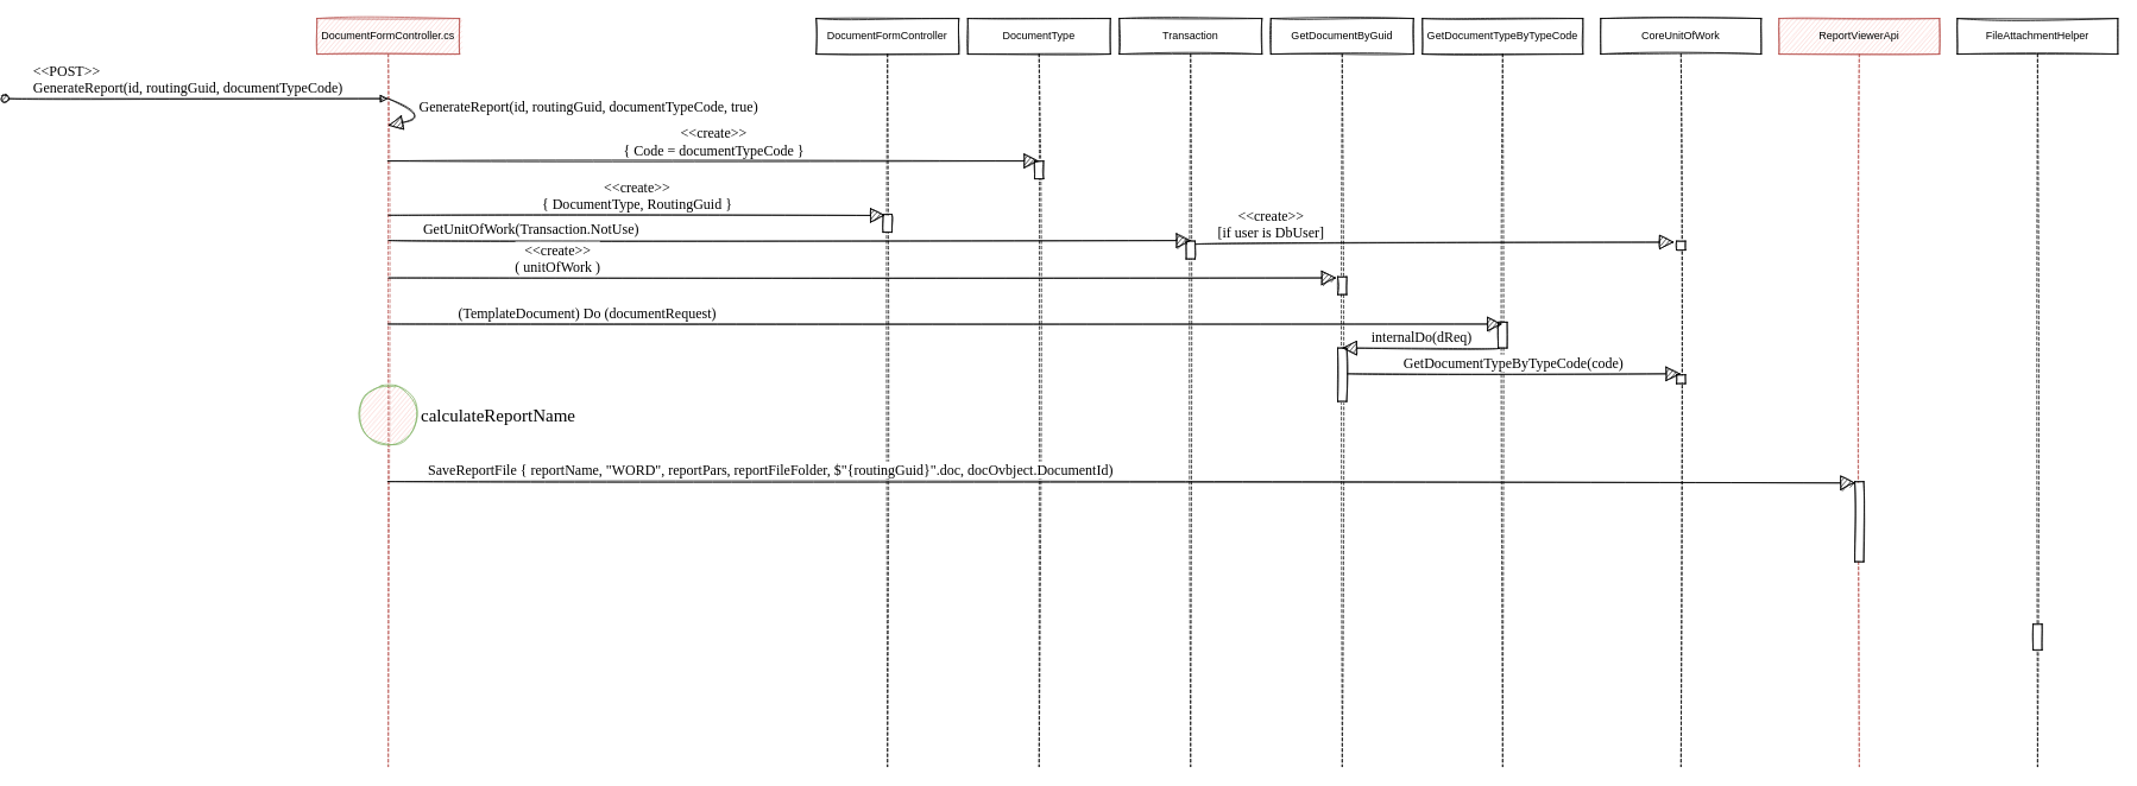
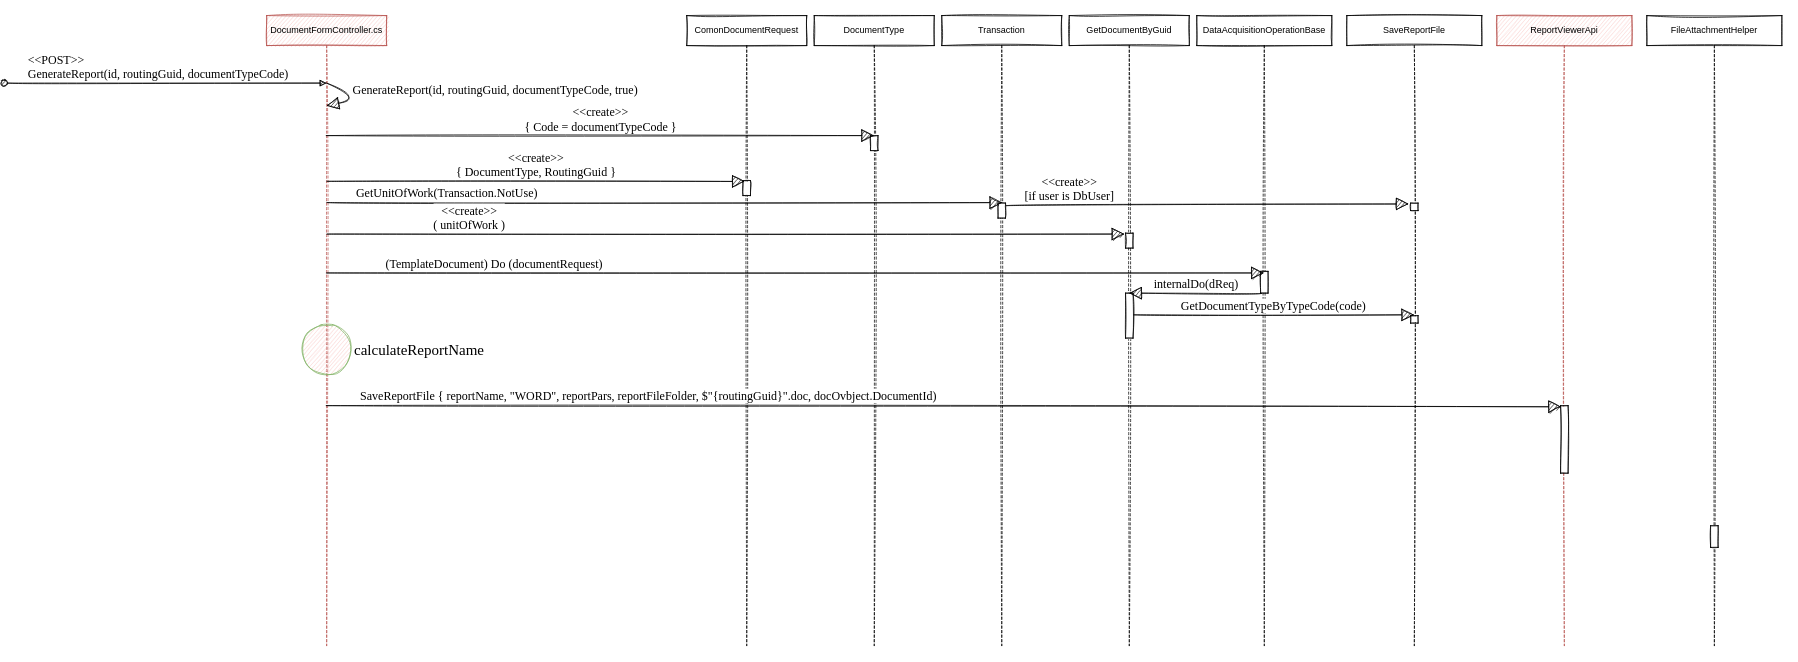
  <mxCell id="0" />
  <mxCell id="1" parent="0" />
  <mxCell id="2" value="DocumentFormController.cs" style="shape=umlLifeline;perimeter=lifelinePerimeter;whiteSpace=wrap;html=1;container=1;collapsible=0;recursiveResize=0;outlineConnect=0;sketch=1;fillColor=#f8cecc;strokeColor=#b85450;" vertex="1" parent="1"><mxGeometry x="20" y="20" width="160" height="840" as="geometry" /></mxCell>
  <mxCell id="3" value="&amp;lt;&amp;lt;POST&amp;gt;&amp;gt;&lt;br&gt;GenerateReport(id, routingGuid, documentTypeCode)" style="html=1;verticalAlign=bottom;startArrow=oval;startFill=1;endArrow=block;startSize=8;rounded=0;sketch=1;hachureGap=4;fontFamily=Architects Daughter;fontSource=https%3A%2F%2Ffonts.googleapis.com%2Fcss%3Ffamily%3DArchitects%2BDaughter;fontSize=16;sourcePerimeterSpacing=8;targetPerimeterSpacing=8;curved=1;align=left;labelPosition=right;verticalLabelPosition=top;" edge="1" parent="2" target="2"><mxGeometry x="-0.86" width="60" relative="1" as="geometry"><mxPoint x="-350" y="90" as="sourcePoint" /><mxPoint x="60" y="90" as="targetPoint" /><mxPoint as="offset" /></mxGeometry></mxCell>
  <mxCell id="4" value="GenerateReport(id, routingGuid, documentTypeCode, true)" style="html=1;verticalAlign=bottom;endArrow=block;rounded=0;sketch=1;hachureGap=4;fontFamily=Architects Daughter;fontSource=https%3A%2F%2Ffonts.googleapis.com%2Fcss%3Ffamily%3DArchitects%2BDaughter;fontSize=16;startSize=14;endSize=14;sourcePerimeterSpacing=8;targetPerimeterSpacing=8;curved=1;align=left;" edge="1" parent="2" target="2"><mxGeometry x="0.357" y="-2" width="80" relative="1" as="geometry"><mxPoint x="80" y="90" as="sourcePoint" /><mxPoint x="120.024" y="180" as="targetPoint" /><Array as="points"><mxPoint x="130" y="110" /><mxPoint x="80" y="120" /></Array><mxPoint as="offset" /></mxGeometry></mxCell>
  <mxCell id="5" value="calculateReportName" style="ellipse;whiteSpace=wrap;html=1;sketch=1;hachureGap=4;fontFamily=Architects Daughter;fontSource=https%3A%2F%2Ffonts.googleapis.com%2Fcss%3Ffamily%3DArchitects%2BDaughter;fontSize=20;align=left;verticalAlign=middle;labelPosition=right;verticalLabelPosition=middle;fillColor=#f8cecc;strokeColor=#82b366;" vertex="1" parent="2"><mxGeometry x="45" y="410" width="70" height="70" as="geometry" /></mxCell>
- <mxCell id="6" value="DocumentFormController" style="shape=umlLifeline;perimeter=lifelinePerimeter;whiteSpace=wrap;html=1;container=1;collapsible=0;recursiveResize=0;outlineConnect=0;sketch=1;" vertex="1" parent="1"><mxGeometry x="580" y="20" width="160" height="840" as="geometry" /></mxCell>
+ <mxCell id="6" value="ComonDocumentRequest" style="shape=umlLifeline;perimeter=lifelinePerimeter;whiteSpace=wrap;html=1;container=1;collapsible=0;recursiveResize=0;outlineConnect=0;sketch=1;" vertex="1" parent="1"><mxGeometry x="580" y="20" width="160" height="840" as="geometry" /></mxCell>
  <mxCell id="7" value="" style="html=1;points=[];perimeter=orthogonalPerimeter;sketch=1;hachureGap=4;fontFamily=Architects Daughter;fontSource=https%3A%2F%2Ffonts.googleapis.com%2Fcss%3Ffamily%3DArchitects%2BDaughter;fontSize=20;" vertex="1" parent="6"><mxGeometry x="75" y="220" width="10" height="20" as="geometry" /></mxCell>
  <mxCell id="8" value="&amp;lt;&amp;lt;create&amp;gt;&amp;gt;&lt;br&gt;{ DocumentType, RoutingGuid }" style="html=1;verticalAlign=bottom;endArrow=block;rounded=0;sketch=1;hachureGap=4;fontFamily=Architects Daughter;fontSource=https%3A%2F%2Ffonts.googleapis.com%2Fcss%3Ffamily%3DArchitects%2BDaughter;fontSize=16;startSize=14;endSize=14;sourcePerimeterSpacing=8;targetPerimeterSpacing=8;curved=1;entryX=0.215;entryY=0.056;entryDx=0;entryDy=0;entryPerimeter=0;" edge="1" parent="1" source="2" target="7"><mxGeometry width="80" relative="1" as="geometry"><mxPoint x="100" y="240" as="sourcePoint" /><mxPoint x="660" y="240" as="targetPoint" /></mxGeometry></mxCell>
  <mxCell id="9" value="GetUnitOfWork(Transaction.NotUse)" style="html=1;verticalAlign=bottom;endArrow=block;rounded=0;sketch=1;hachureGap=4;fontFamily=Architects Daughter;fontSource=https%3A%2F%2Ffonts.googleapis.com%2Fcss%3Ffamily%3DArchitects%2BDaughter;fontSize=16;startSize=14;endSize=14;sourcePerimeterSpacing=8;targetPerimeterSpacing=8;curved=1;entryX=0.533;entryY=-0.033;entryDx=0;entryDy=0;entryPerimeter=0;" edge="1" parent="1" source="2" target="14"><mxGeometry x="-0.644" width="80" relative="1" as="geometry"><mxPoint x="70" y="320" as="sourcePoint" /><mxPoint x="630" y="320" as="targetPoint" /><mxPoint as="offset" /></mxGeometry></mxCell>
  <mxCell id="10" value="DocumentType" style="shape=umlLifeline;perimeter=lifelinePerimeter;whiteSpace=wrap;html=1;container=1;collapsible=0;recursiveResize=0;outlineConnect=0;sketch=1;" vertex="1" parent="1"><mxGeometry x="750" y="20" width="160" height="840" as="geometry" /></mxCell>
  <mxCell id="11" value="" style="html=1;points=[];perimeter=orthogonalPerimeter;sketch=1;hachureGap=4;fontFamily=Architects Daughter;fontSource=https%3A%2F%2Ffonts.googleapis.com%2Fcss%3Ffamily%3DArchitects%2BDaughter;fontSize=20;" vertex="1" parent="10"><mxGeometry x="75" y="160" width="10" height="20" as="geometry" /></mxCell>
  <mxCell id="12" value="&amp;lt;&amp;lt;create&amp;gt;&amp;gt;&lt;br&gt;{ Code = documentTypeCode }" style="html=1;verticalAlign=bottom;endArrow=block;rounded=0;sketch=1;hachureGap=4;fontFamily=Architects Daughter;fontSource=https%3A%2F%2Ffonts.googleapis.com%2Fcss%3Ffamily%3DArchitects%2BDaughter;fontSize=16;startSize=14;endSize=14;sourcePerimeterSpacing=8;targetPerimeterSpacing=8;curved=1;" edge="1" parent="1" source="2" target="10"><mxGeometry width="80" relative="1" as="geometry"><mxPoint x="105" y="180" as="sourcePoint" /><mxPoint x="665" y="180" as="targetPoint" /><Array as="points"><mxPoint x="290" y="180" /></Array></mxGeometry></mxCell>
  <mxCell id="13" value="Transaction" style="shape=umlLifeline;perimeter=lifelinePerimeter;whiteSpace=wrap;html=1;container=1;collapsible=0;recursiveResize=0;outlineConnect=0;sketch=1;" vertex="1" parent="1"><mxGeometry x="920" y="20" width="160" height="840" as="geometry" /></mxCell>
  <mxCell id="14" value="" style="html=1;points=[];perimeter=orthogonalPerimeter;sketch=1;hachureGap=4;fontFamily=Architects Daughter;fontSource=https%3A%2F%2Ffonts.googleapis.com%2Fcss%3Ffamily%3DArchitects%2BDaughter;fontSize=20;" vertex="1" parent="13"><mxGeometry x="75" y="250" width="10" height="20" as="geometry" /></mxCell>
  <mxCell id="15" value="GetDocumentByGuid" style="shape=umlLifeline;perimeter=lifelinePerimeter;whiteSpace=wrap;html=1;container=1;collapsible=0;recursiveResize=0;outlineConnect=0;sketch=1;" vertex="1" parent="1"><mxGeometry x="1090" y="20" width="160" height="840" as="geometry" /></mxCell>
  <mxCell id="16" value="" style="html=1;points=[];perimeter=orthogonalPerimeter;sketch=1;hachureGap=4;fontFamily=Architects Daughter;fontSource=https%3A%2F%2Ffonts.googleapis.com%2Fcss%3Ffamily%3DArchitects%2BDaughter;fontSize=20;" vertex="1" parent="15"><mxGeometry x="75" y="290" width="10" height="20" as="geometry" /></mxCell>
  <mxCell id="17" value="" style="html=1;points=[];perimeter=orthogonalPerimeter;sketch=1;hachureGap=4;fontFamily=Architects Daughter;fontSource=https%3A%2F%2Ffonts.googleapis.com%2Fcss%3Ffamily%3DArchitects%2BDaughter;fontSize=20;" vertex="1" parent="15"><mxGeometry x="75" y="370" width="10" height="60" as="geometry" /></mxCell>
  <mxCell id="18" value="&amp;lt;&amp;lt;create&amp;gt;&amp;gt;&lt;br&gt;( unitOfWork )" style="html=1;verticalAlign=bottom;endArrow=block;rounded=0;sketch=1;hachureGap=4;fontFamily=Architects Daughter;fontSource=https%3A%2F%2Ffonts.googleapis.com%2Fcss%3Ffamily%3DArchitects%2BDaughter;fontSize=16;startSize=14;endSize=14;sourcePerimeterSpacing=8;targetPerimeterSpacing=8;curved=1;entryX=-0.178;entryY=0.064;entryDx=0;entryDy=0;entryPerimeter=0;" edge="1" parent="1" source="2" target="16"><mxGeometry x="-0.643" width="80" relative="1" as="geometry"><mxPoint x="109.667" y="340" as="sourcePoint" /><mxPoint x="1010.33" y="340" as="targetPoint" /><mxPoint as="offset" /></mxGeometry></mxCell>
- <mxCell id="19" value="GetDocumentTypeByTypeCode" style="shape=umlLifeline;perimeter=lifelinePerimeter;whiteSpace=wrap;html=1;container=1;collapsible=0;recursiveResize=0;outlineConnect=0;sketch=1;" vertex="1" parent="1"><mxGeometry x="1260" y="20" width="180" height="840" as="geometry" /></mxCell>
+ <mxCell id="19" value="DataAcquisitionOperationBase" style="shape=umlLifeline;perimeter=lifelinePerimeter;whiteSpace=wrap;html=1;container=1;collapsible=0;recursiveResize=0;outlineConnect=0;sketch=1;" vertex="1" parent="1"><mxGeometry x="1260" y="20" width="180" height="840" as="geometry" /></mxCell>
  <mxCell id="20" value="" style="html=1;points=[];perimeter=orthogonalPerimeter;sketch=1;hachureGap=4;fontFamily=Architects Daughter;fontSource=https%3A%2F%2Ffonts.googleapis.com%2Fcss%3Ffamily%3DArchitects%2BDaughter;fontSize=20;" vertex="1" parent="19"><mxGeometry x="85" y="341" width="10" height="29" as="geometry" /></mxCell>
  <mxCell id="21" value="(TemplateDocument) Do (documentRequest)" style="html=1;verticalAlign=bottom;endArrow=block;rounded=0;sketch=1;hachureGap=4;fontFamily=Architects Daughter;fontSource=https%3A%2F%2Ffonts.googleapis.com%2Fcss%3Ffamily%3DArchitects%2BDaughter;fontSize=16;startSize=14;endSize=14;sourcePerimeterSpacing=8;targetPerimeterSpacing=8;curved=1;entryX=0.415;entryY=0.073;entryDx=0;entryDy=0;entryPerimeter=0;" edge="1" parent="1" source="2" target="20"><mxGeometry x="-0.643" width="80" relative="1" as="geometry"><mxPoint x="100" y="360" as="sourcePoint" /><mxPoint x="1163.41" y="360" as="targetPoint" /><mxPoint as="offset" /></mxGeometry></mxCell>
  <mxCell id="22" value="internalDo(dReq)" style="html=1;verticalAlign=bottom;endArrow=block;rounded=0;sketch=1;hachureGap=4;fontFamily=Architects Daughter;fontSource=https%3A%2F%2Ffonts.googleapis.com%2Fcss%3Ffamily%3DArchitects%2BDaughter;fontSize=16;startSize=14;endSize=14;sourcePerimeterSpacing=8;targetPerimeterSpacing=8;curved=1;exitX=0.167;exitY=1.02;exitDx=0;exitDy=0;exitPerimeter=0;entryX=0.5;entryY=0;entryDx=0;entryDy=0;entryPerimeter=0;" edge="1" parent="1" source="20" target="17"><mxGeometry width="80" relative="1" as="geometry"><mxPoint x="1130" y="430" as="sourcePoint" /><mxPoint x="1210" y="430" as="targetPoint" /></mxGeometry></mxCell>
- <mxCell id="23" value="CoreUnitOfWork" style="shape=umlLifeline;perimeter=lifelinePerimeter;whiteSpace=wrap;html=1;container=1;collapsible=0;recursiveResize=0;outlineConnect=0;sketch=1;" vertex="1" parent="1"><mxGeometry x="1460" y="20" width="180" height="840" as="geometry" /></mxCell>
+ <mxCell id="23" value="SaveReportFile" style="shape=umlLifeline;perimeter=lifelinePerimeter;whiteSpace=wrap;html=1;container=1;collapsible=0;recursiveResize=0;outlineConnect=0;sketch=1;" vertex="1" parent="1"><mxGeometry x="1460" y="20" width="180" height="840" as="geometry" /></mxCell>
  <mxCell id="24" value="" style="html=1;points=[];perimeter=orthogonalPerimeter;sketch=1;hachureGap=4;fontFamily=Architects Daughter;fontSource=https%3A%2F%2Ffonts.googleapis.com%2Fcss%3Ffamily%3DArchitects%2BDaughter;fontSize=20;" vertex="1" parent="23"><mxGeometry x="85" y="250" width="10" height="10" as="geometry" /></mxCell>
  <mxCell id="25" value="" style="html=1;points=[];perimeter=orthogonalPerimeter;sketch=1;hachureGap=4;fontFamily=Architects Daughter;fontSource=https%3A%2F%2Ffonts.googleapis.com%2Fcss%3Ffamily%3DArchitects%2BDaughter;fontSize=20;" vertex="1" parent="23"><mxGeometry x="85" y="400" width="10" height="10" as="geometry" /></mxCell>
  <mxCell id="26" value="&amp;lt;&amp;lt;create&amp;gt;&amp;gt;&lt;br&gt;[if user is DbUser]" style="html=1;verticalAlign=bottom;endArrow=block;rounded=0;sketch=1;hachureGap=4;fontFamily=Architects Daughter;fontSource=https%3A%2F%2Ffonts.googleapis.com%2Fcss%3Ffamily%3DArchitects%2BDaughter;fontSize=16;startSize=14;endSize=14;sourcePerimeterSpacing=8;targetPerimeterSpacing=8;curved=1;exitX=1.024;exitY=0.163;exitDx=0;exitDy=0;exitPerimeter=0;entryX=-0.275;entryY=0.113;entryDx=0;entryDy=0;entryPerimeter=0;" edge="1" parent="1" source="14" target="24"><mxGeometry x="-0.684" width="80" relative="1" as="geometry"><mxPoint x="1250" y="60" as="sourcePoint" /><mxPoint x="1330" y="60" as="targetPoint" /><mxPoint as="offset" /></mxGeometry></mxCell>
  <mxCell id="27" value="GetDocumentTypeByTypeCode(code)" style="html=1;verticalAlign=bottom;endArrow=block;rounded=0;sketch=1;hachureGap=4;fontFamily=Architects Daughter;fontSource=https%3A%2F%2Ffonts.googleapis.com%2Fcss%3Ffamily%3DArchitects%2BDaughter;fontSize=16;startSize=14;endSize=14;sourcePerimeterSpacing=8;targetPerimeterSpacing=8;curved=1;exitX=1.048;exitY=0.483;exitDx=0;exitDy=0;exitPerimeter=0;" edge="1" parent="1" source="17" target="23"><mxGeometry width="80" relative="1" as="geometry"><mxPoint x="1340" y="260" as="sourcePoint" /><mxPoint x="1420" y="260" as="targetPoint" /></mxGeometry></mxCell>
  <mxCell id="28" value="ReportViewerApi" style="shape=umlLifeline;perimeter=lifelinePerimeter;whiteSpace=wrap;html=1;container=1;collapsible=0;recursiveResize=0;outlineConnect=0;sketch=1;fillColor=#f8cecc;strokeColor=#b85450;" vertex="1" parent="1"><mxGeometry x="1660" y="20" width="180" height="840" as="geometry" /></mxCell>
  <mxCell id="29" value="" style="html=1;points=[];perimeter=orthogonalPerimeter;sketch=1;hachureGap=4;fontFamily=Architects Daughter;fontSource=https%3A%2F%2Ffonts.googleapis.com%2Fcss%3Ffamily%3DArchitects%2BDaughter;fontSize=20;" vertex="1" parent="28"><mxGeometry x="85" y="520" width="10" height="90" as="geometry" /></mxCell>
  <mxCell id="30" value="SaveReportFile { reportName, &quot;WORD&quot;, reportPars, reportFileFolder, $&quot;{routingGuid}&quot;.doc, docOvbject.DocumentId)" style="html=1;verticalAlign=bottom;endArrow=block;rounded=0;sketch=1;hachureGap=4;fontFamily=Architects Daughter;fontSource=https%3A%2F%2Ffonts.googleapis.com%2Fcss%3Ffamily%3DArchitects%2BDaughter;fontSize=16;startSize=14;endSize=14;sourcePerimeterSpacing=8;targetPerimeterSpacing=8;curved=1;entryX=0.041;entryY=0.017;entryDx=0;entryDy=0;entryPerimeter=0;align=left;spacing=5;" edge="1" parent="1" source="2" target="29"><mxGeometry x="-0.951" y="-2" width="80" relative="1" as="geometry"><mxPoint x="99.63" y="363.117" as="sourcePoint" /><mxPoint x="1349.15" y="363.117" as="targetPoint" /><mxPoint as="offset" /><Array as="points"><mxPoint x="390" y="540" /></Array></mxGeometry></mxCell>
  <mxCell id="31" value="FileAttachmentHelper" style="shape=umlLifeline;perimeter=lifelinePerimeter;whiteSpace=wrap;html=1;container=1;collapsible=0;recursiveResize=0;outlineConnect=0;sketch=1;" vertex="1" parent="1"><mxGeometry x="1860" y="20" width="180" height="840" as="geometry" /></mxCell>
  <mxCell id="32" value="" style="html=1;points=[];perimeter=orthogonalPerimeter;sketch=1;hachureGap=4;fontFamily=Architects Daughter;fontSource=https%3A%2F%2Ffonts.googleapis.com%2Fcss%3Ffamily%3DArchitects%2BDaughter;fontSize=20;" vertex="1" parent="31"><mxGeometry x="85" y="680" width="10" height="29" as="geometry" /></mxCell>
